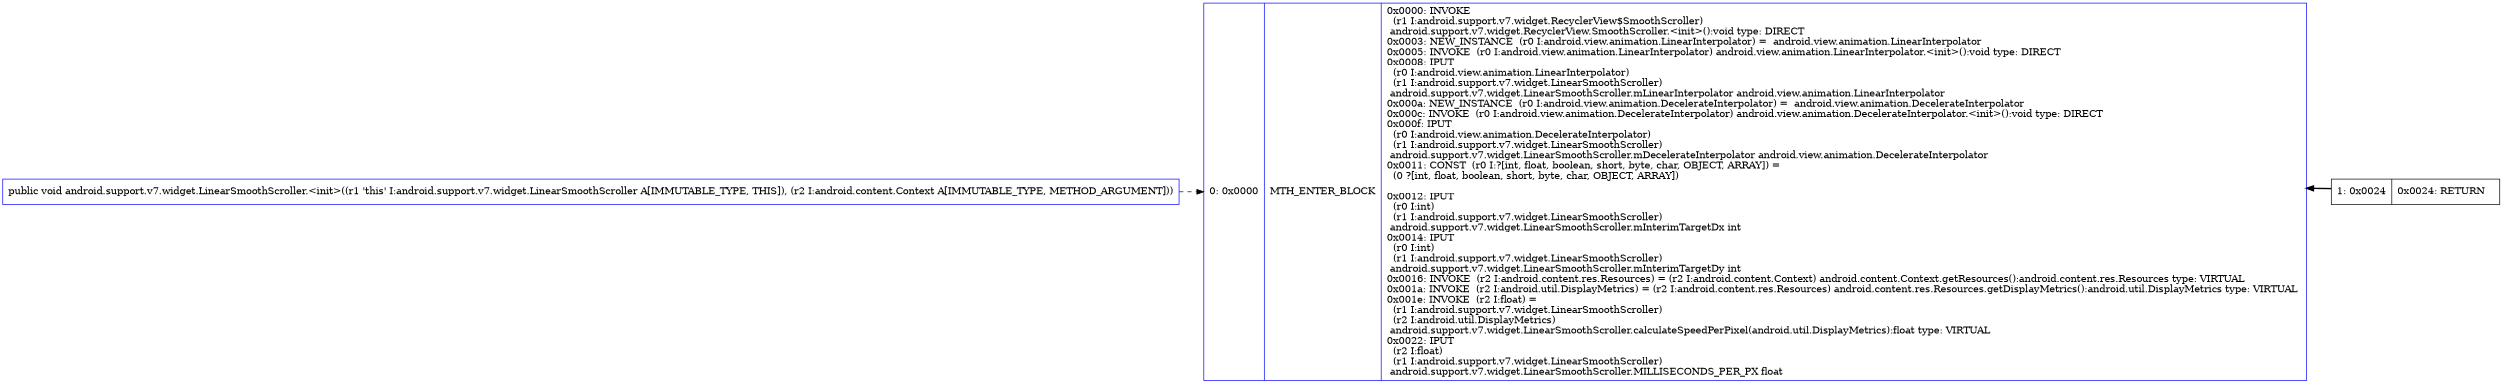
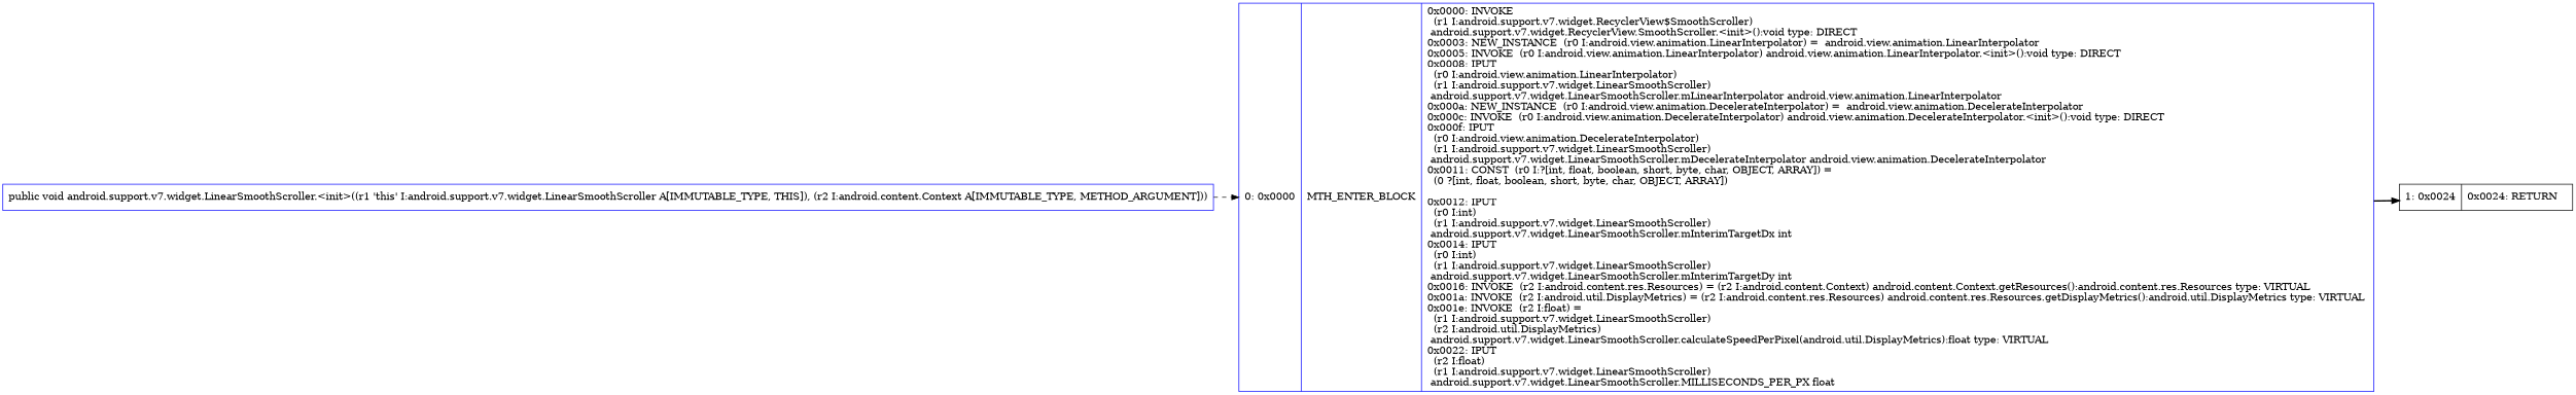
  digraph {
    rankdir=LR
    node [shape=record color=blue]
    n1 [label="{0\:\ 0x0000|MTH_ENTER_BLOCK\l|0x0000: INVOKE  \l  (r1 I:android.support.v7.widget.RecyclerView$SmoothScroller)\l android.support.v7.widget.RecyclerView.SmoothScroller.\<init\>():void type: DIRECT \l0x0003: NEW_INSTANCE  (r0 I:android.view.animation.LinearInterpolator) =  android.view.animation.LinearInterpolator \l0x0005: INVOKE  (r0 I:android.view.animation.LinearInterpolator) android.view.animation.LinearInterpolator.\<init\>():void type: DIRECT \l0x0008: IPUT  \l  (r0 I:android.view.animation.LinearInterpolator)\l  (r1 I:android.support.v7.widget.LinearSmoothScroller)\l android.support.v7.widget.LinearSmoothScroller.mLinearInterpolator android.view.animation.LinearInterpolator \l0x000a: NEW_INSTANCE  (r0 I:android.view.animation.DecelerateInterpolator) =  android.view.animation.DecelerateInterpolator \l0x000c: INVOKE  (r0 I:android.view.animation.DecelerateInterpolator) android.view.animation.DecelerateInterpolator.\<init\>():void type: DIRECT \l0x000f: IPUT  \l  (r0 I:android.view.animation.DecelerateInterpolator)\l  (r1 I:android.support.v7.widget.LinearSmoothScroller)\l android.support.v7.widget.LinearSmoothScroller.mDecelerateInterpolator android.view.animation.DecelerateInterpolator \l0x0011: CONST  (r0 I:?[int, float, boolean, short, byte, char, OBJECT, ARRAY]) = \l  (0 ?[int, float, boolean, short, byte, char, OBJECT, ARRAY])\l \l0x0012: IPUT  \l  (r0 I:int)\l  (r1 I:android.support.v7.widget.LinearSmoothScroller)\l android.support.v7.widget.LinearSmoothScroller.mInterimTargetDx int \l0x0014: IPUT  \l  (r0 I:int)\l  (r1 I:android.support.v7.widget.LinearSmoothScroller)\l android.support.v7.widget.LinearSmoothScroller.mInterimTargetDy int \l0x0016: INVOKE  (r2 I:android.content.res.Resources) = (r2 I:android.content.Context) android.content.Context.getResources():android.content.res.Resources type: VIRTUAL \l0x001a: INVOKE  (r2 I:android.util.DisplayMetrics) = (r2 I:android.content.res.Resources) android.content.res.Resources.getDisplayMetrics():android.util.DisplayMetrics type: VIRTUAL \l0x001e: INVOKE  (r2 I:float) = \l  (r1 I:android.support.v7.widget.LinearSmoothScroller)\l  (r2 I:android.util.DisplayMetrics)\l android.support.v7.widget.LinearSmoothScroller.calculateSpeedPerPixel(android.util.DisplayMetrics):float type: VIRTUAL \l0x0022: IPUT  \l  (r2 I:float)\l  (r1 I:android.support.v7.widget.LinearSmoothScroller)\l android.support.v7.widget.LinearSmoothScroller.MILLISECONDS_PER_PX float \l}"]
    n2 [label="{1\:\ 0x0024|0x0024: RETURN   \l}" color=black]
    n3 [label="{public void android.support.v7.widget.LinearSmoothScroller.\<init\>((r1 'this' I:android.support.v7.widget.LinearSmoothScroller A[IMMUTABLE_TYPE, THIS]), (r2 I:android.content.Context A[IMMUTABLE_TYPE, METHOD_ARGUMENT])) }"]
-   n2 -> n1 [style=bold]
+   n1 -> n2 [style=bold]
    n3 -> n1 [style=dashed]
  }
